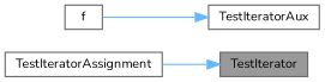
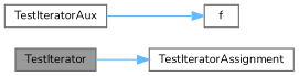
  digraph {
    fontname=Nunito
    rankdir=LR
    node [color=grey40 fillcolor=white fontname=Nunito fontsize=10 shape=box style=filled]
    edge [color=steelblue1 fontname=Nunito fontsize=10 labelfontname=Helvetica labelfontsize=10 style=solid]
    n1 [color=gray40 fillcolor=grey60 fontcolor=black height=0.2 label=TestIterator width=0.4]
    n2 [height=0.2 label=TestIteratorAssignment width=0.4]
    n3 [height=0.2 label=f width=0.4]
    n4 [height=0.2 label=TestIteratorAux width=0.4]
-   n2 -> n1
-   n3 -> n4
+   n1 -> n2
+   n4 -> n3
  }
